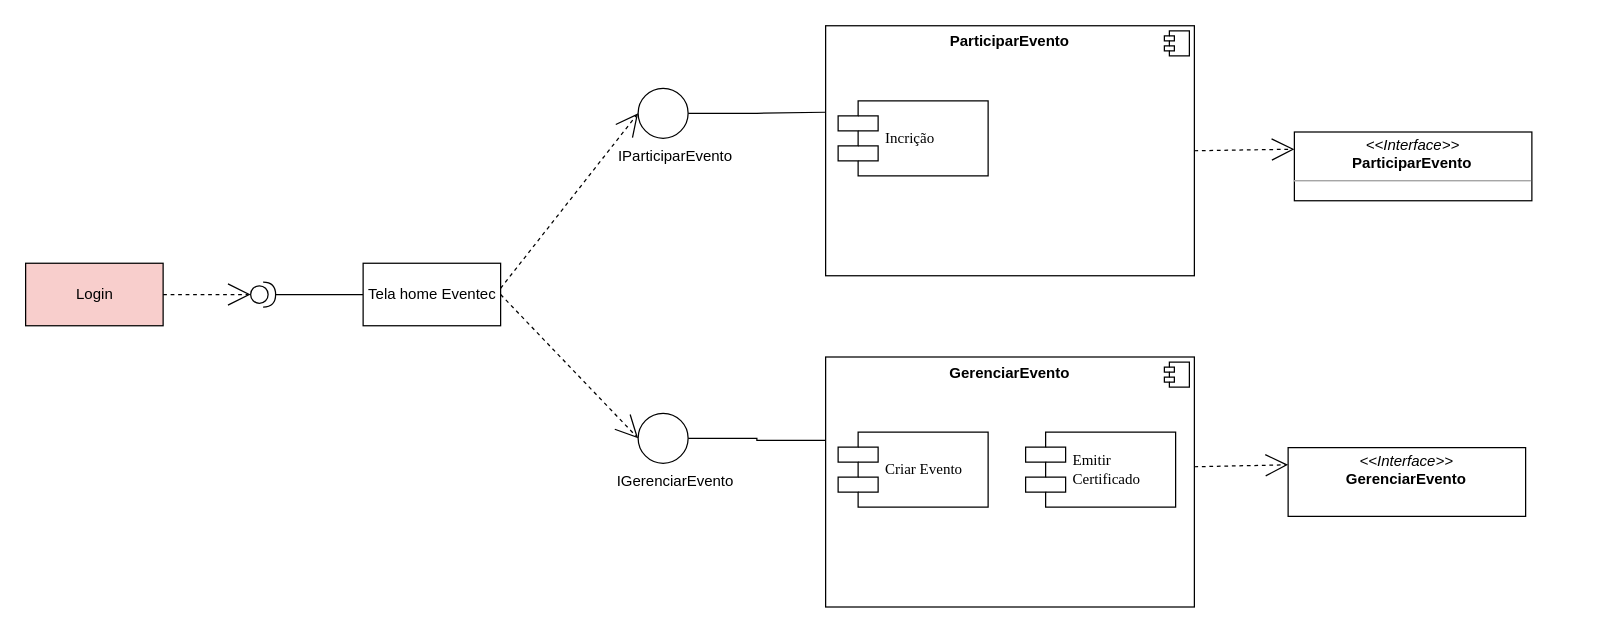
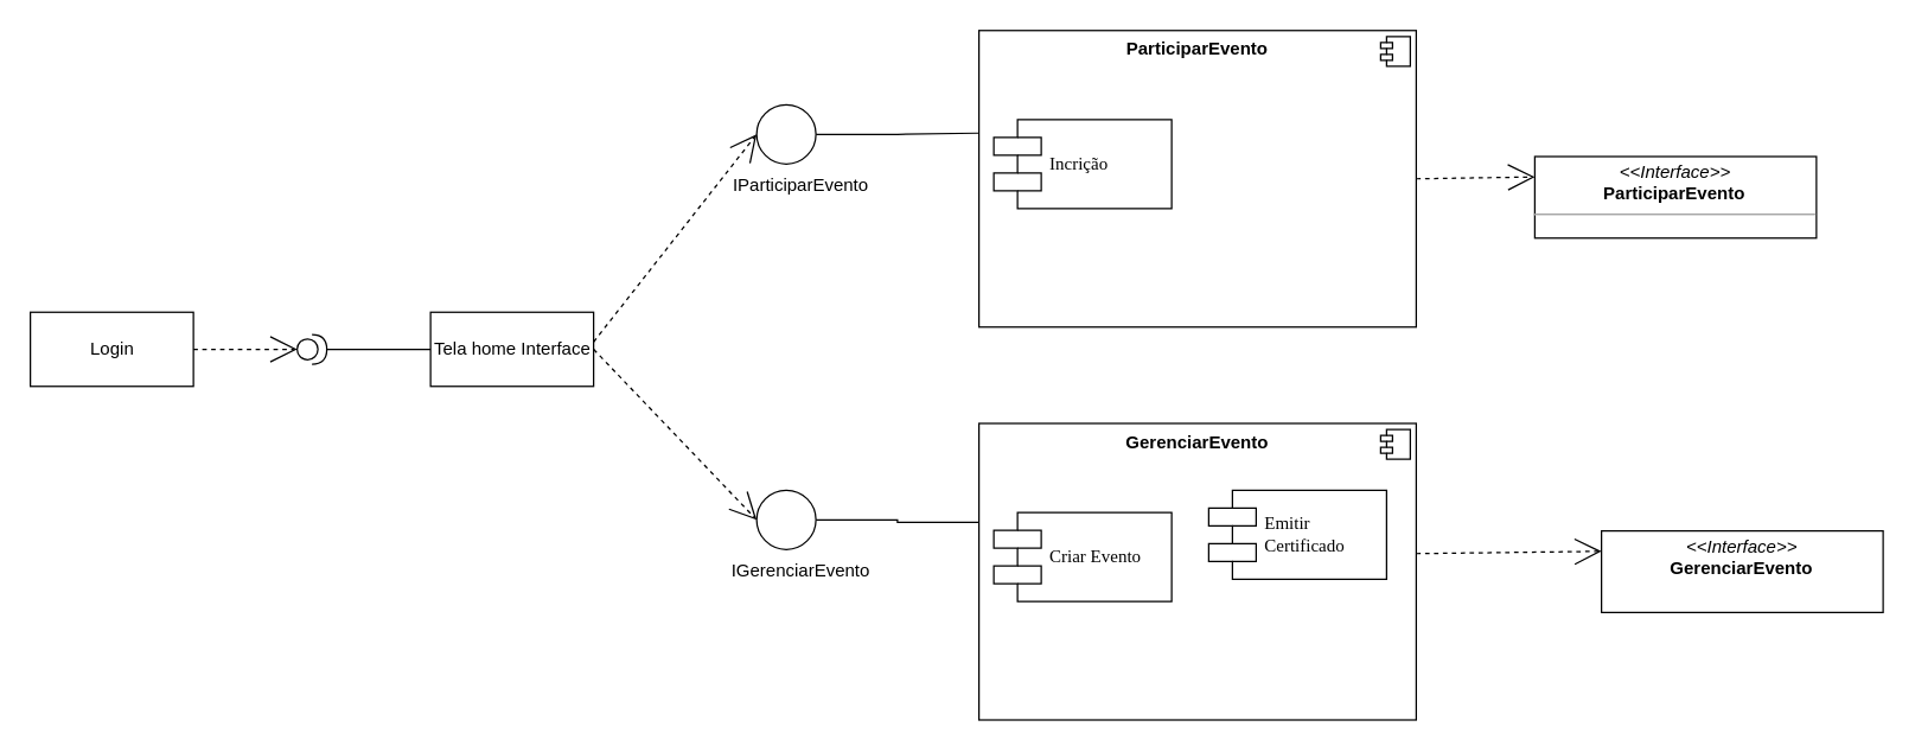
  <mxCell id="0" />
  <mxCell id="1" parent="0" />
- <mxCell id="2" value="Login" style="html=1;fillColor=#f8cecc;" vertex="1" parent="1"><mxGeometry x="20" y="210" width="110" height="50" as="geometry" /></mxCell>
+ <mxCell id="2" value="Login" style="html=1;" vertex="1" parent="1"><mxGeometry x="20" y="210" width="110" height="50" as="geometry" /></mxCell>
  <mxCell id="3" style="edgeStyle=orthogonalEdgeStyle;rounded=0;orthogonalLoop=1;jettySize=auto;html=1;exitX=1;exitY=0.5;exitDx=0;exitDy=0;exitPerimeter=0;entryX=0;entryY=0.5;entryDx=0;entryDy=0;endArrow=none;endFill=0;" edge="1" parent="1" source="4" target="5"><mxGeometry relative="1" as="geometry" /></mxCell>
  <mxCell id="4" value="" style="shape=providedRequiredInterface;html=1;verticalLabelPosition=bottom;sketch=0;" vertex="1" parent="1"><mxGeometry x="200" y="225" width="20" height="20" as="geometry" /></mxCell>
- <mxCell id="5" value="Tela home Eventec" style="html=1;" vertex="1" parent="1"><mxGeometry x="290" y="210" width="110" height="50" as="geometry" /></mxCell>
+ <mxCell id="5" value="Tela home Interface" style="html=1;" vertex="1" parent="1"><mxGeometry x="290" y="210" width="110" height="50" as="geometry" /></mxCell>
  <mxCell id="6" style="edgeStyle=orthogonalEdgeStyle;rounded=0;orthogonalLoop=1;jettySize=auto;html=1;exitX=1;exitY=0.5;exitDx=0;exitDy=0;endArrow=none;endFill=0;entryX=-0.001;entryY=0.346;entryDx=0;entryDy=0;entryPerimeter=0;" edge="1" parent="1" source="7" target="12"><mxGeometry relative="1" as="geometry" /></mxCell>
  <mxCell id="7" value="" style="ellipse;whiteSpace=wrap;html=1;aspect=fixed;" vertex="1" parent="1"><mxGeometry x="510" y="70" width="40" height="40" as="geometry" /></mxCell>
  <mxCell id="8" style="edgeStyle=orthogonalEdgeStyle;rounded=0;orthogonalLoop=1;jettySize=auto;html=1;endArrow=none;endFill=0;entryX=0.003;entryY=0.333;entryDx=0;entryDy=0;entryPerimeter=0;" edge="1" parent="1" source="9" target="15"><mxGeometry relative="1" as="geometry" /></mxCell>
  <mxCell id="9" value="" style="ellipse;whiteSpace=wrap;html=1;aspect=fixed;" vertex="1" parent="1"><mxGeometry x="510" y="330" width="40" height="40" as="geometry" /></mxCell>
  <mxCell id="10" value="IParticiparEvento" style="text;html=1;strokeColor=none;fillColor=none;align=center;verticalAlign=middle;whiteSpace=wrap;rounded=0;" vertex="1" parent="1"><mxGeometry x="510" y="110" width="60" height="30" as="geometry" /></mxCell>
  <mxCell id="11" value="IGerenciarEvento" style="text;html=1;strokeColor=none;fillColor=none;align=center;verticalAlign=middle;whiteSpace=wrap;rounded=0;" vertex="1" parent="1"><mxGeometry x="510" y="370" width="60" height="30" as="geometry" /></mxCell>
  <mxCell id="12" value="&lt;p style=&quot;margin:0px;margin-top:6px;text-align:center;&quot;&gt;&lt;b&gt;ParticiparEvento&lt;/b&gt;&lt;/p&gt;" style="align=left;overflow=fill;html=1;dropTarget=0;" vertex="1" parent="1"><mxGeometry x="660" y="20" width="295" height="200" as="geometry" /></mxCell>
  <mxCell id="13" value="" style="shape=component;jettyWidth=8;jettyHeight=4;" vertex="1" parent="12"><mxGeometry x="1" width="20" height="20" relative="1" as="geometry"><mxPoint x="-24" y="4" as="offset" /></mxGeometry></mxCell>
  <mxCell id="14" value="Incrição" style="shape=component;align=left;spacingLeft=36;rounded=0;shadow=0;comic=0;labelBackgroundColor=none;strokeWidth=1;fontFamily=Verdana;fontSize=12;html=1;" vertex="1" parent="1"><mxGeometry x="670" y="80" width="120" height="60" as="geometry" /></mxCell>
  <mxCell id="15" value="&lt;p style=&quot;margin:0px;margin-top:6px;text-align:center;&quot;&gt;&lt;b&gt;GerenciarEvento&lt;/b&gt;&lt;/p&gt;" style="align=left;overflow=fill;html=1;dropTarget=0;" vertex="1" parent="1"><mxGeometry x="660" y="285" width="295" height="200" as="geometry" /></mxCell>
  <mxCell id="16" value="" style="shape=component;jettyWidth=8;jettyHeight=4;" vertex="1" parent="15"><mxGeometry x="1" width="20" height="20" relative="1" as="geometry"><mxPoint x="-24" y="4" as="offset" /></mxGeometry></mxCell>
  <mxCell id="17" value="Criar Evento" style="shape=component;align=left;spacingLeft=36;rounded=0;shadow=0;comic=0;labelBackgroundColor=none;strokeWidth=1;fontFamily=Verdana;fontSize=12;html=1;" vertex="1" parent="1"><mxGeometry x="670" y="345" width="120" height="60" as="geometry" /></mxCell>
- <mxCell id="18" value="Emitir &lt;br&gt;Certificado" style="shape=component;align=left;spacingLeft=36;rounded=0;shadow=0;comic=0;labelBackgroundColor=none;strokeWidth=1;fontFamily=Verdana;fontSize=12;html=1;" vertex="1" parent="1"><mxGeometry x="820" y="345" width="120" height="60" as="geometry" /></mxCell>
+ <mxCell id="18" value="Emitir &lt;br&gt;Certificado" style="shape=component;align=left;spacingLeft=36;rounded=0;shadow=0;comic=0;labelBackgroundColor=none;strokeWidth=1;fontFamily=Verdana;fontSize=12;html=1;" vertex="1" parent="1"><mxGeometry x="815" y="330" width="120" height="60" as="geometry" /></mxCell>
  <mxCell id="19" value="&lt;p style=&quot;margin:0px;margin-top:4px;text-align:center;&quot;&gt;&lt;i&gt;&amp;lt;&amp;lt;Interface&amp;gt;&amp;gt;&lt;/i&gt;&lt;br&gt;&lt;/p&gt;&lt;b style=&quot;text-align: center;&quot;&gt;&amp;nbsp; &amp;nbsp; &amp;nbsp; &amp;nbsp; &amp;nbsp; &amp;nbsp; &amp;nbsp; ParticiparEvento&lt;/b&gt;&lt;hr size=&quot;1&quot;&gt;&lt;p style=&quot;margin:0px;margin-left:4px;&quot;&gt;&lt;br&gt;&lt;/p&gt;" style="verticalAlign=top;align=left;overflow=fill;fontSize=12;fontFamily=Helvetica;html=1;" vertex="1" parent="1"><mxGeometry x="1035" y="105" width="190" height="55" as="geometry" /></mxCell>
- <mxCell id="20" value="&lt;p style=&quot;margin:0px;margin-top:4px;text-align:center;&quot;&gt;&lt;i&gt;&amp;lt;&amp;lt;Interface&amp;gt;&amp;gt;&lt;/i&gt;&lt;br&gt;&lt;/p&gt;&lt;b style=&quot;text-align: center;&quot;&gt;&amp;nbsp; &amp;nbsp; &amp;nbsp; &amp;nbsp; &amp;nbsp; &amp;nbsp; &amp;nbsp;&amp;nbsp;&lt;/b&gt;&lt;b style=&quot;text-align: center;&quot;&gt;GerenciarEvento&lt;/b&gt;&lt;p style=&quot;margin:0px;margin-left:4px;&quot;&gt;&lt;br&gt;&lt;/p&gt;" style="verticalAlign=top;align=left;overflow=fill;fontSize=12;fontFamily=Helvetica;html=1;" vertex="1" parent="1"><mxGeometry x="1030" y="357.5" width="190" height="55" as="geometry" /></mxCell>
+ <mxCell id="20" value="&lt;p style=&quot;margin:0px;margin-top:4px;text-align:center;&quot;&gt;&lt;i&gt;&amp;lt;&amp;lt;Interface&amp;gt;&amp;gt;&lt;/i&gt;&lt;br&gt;&lt;/p&gt;&lt;b style=&quot;text-align: center;&quot;&gt;&amp;nbsp; &amp;nbsp; &amp;nbsp; &amp;nbsp; &amp;nbsp; &amp;nbsp; &amp;nbsp;&amp;nbsp;&lt;/b&gt;&lt;b style=&quot;text-align: center;&quot;&gt;GerenciarEvento&lt;/b&gt;&lt;p style=&quot;margin:0px;margin-left:4px;&quot;&gt;&lt;br&gt;&lt;/p&gt;" style="verticalAlign=top;align=left;overflow=fill;fontSize=12;fontFamily=Helvetica;html=1;" vertex="1" parent="1"><mxGeometry x="1080" y="357.5" width="190" height="55" as="geometry" /></mxCell>
  <mxCell id="21" style="edgeStyle=none;rounded=0;html=1;dashed=1;labelBackgroundColor=none;startArrow=none;startFill=0;startSize=8;endArrow=open;endFill=0;endSize=16;fontFamily=Verdana;fontSize=12;exitX=1;exitY=0.5;exitDx=0;exitDy=0;entryX=0;entryY=0.5;entryDx=0;entryDy=0;entryPerimeter=0;" edge="1" parent="1" source="2" target="4"><mxGeometry relative="1" as="geometry"><mxPoint x="150" y="150" as="sourcePoint" /><mxPoint x="200" y="180" as="targetPoint" /></mxGeometry></mxCell>
  <mxCell id="22" style="edgeStyle=none;rounded=0;html=1;dashed=1;labelBackgroundColor=none;startArrow=none;startFill=0;startSize=8;endArrow=open;endFill=0;endSize=16;fontFamily=Verdana;fontSize=12;entryX=0;entryY=0.5;entryDx=0;entryDy=0;" edge="1" parent="1" target="7"><mxGeometry relative="1" as="geometry"><mxPoint x="400" y="230" as="sourcePoint" /><mxPoint x="210" y="245" as="targetPoint" /></mxGeometry></mxCell>
  <mxCell id="23" style="edgeStyle=none;rounded=0;html=1;dashed=1;labelBackgroundColor=none;startArrow=none;startFill=0;startSize=8;endArrow=open;endFill=0;endSize=16;fontFamily=Verdana;fontSize=12;exitX=1;exitY=0.5;exitDx=0;exitDy=0;entryX=0;entryY=0.5;entryDx=0;entryDy=0;" edge="1" parent="1" source="5" target="9"><mxGeometry relative="1" as="geometry"><mxPoint x="410" y="232.5" as="sourcePoint" /><mxPoint x="520" y="100" as="targetPoint" /></mxGeometry></mxCell>
  <mxCell id="24" style="edgeStyle=none;rounded=0;html=1;dashed=1;labelBackgroundColor=none;startArrow=none;startFill=0;startSize=8;endArrow=open;endFill=0;endSize=16;fontFamily=Verdana;fontSize=12;entryX=0;entryY=0.25;entryDx=0;entryDy=0;exitX=1;exitY=0.5;exitDx=0;exitDy=0;" edge="1" parent="1" source="12" target="19"><mxGeometry relative="1" as="geometry"><mxPoint x="410" y="240" as="sourcePoint" /><mxPoint x="520" y="100" as="targetPoint" /></mxGeometry></mxCell>
  <mxCell id="25" style="edgeStyle=none;rounded=0;html=1;dashed=1;labelBackgroundColor=none;startArrow=none;startFill=0;startSize=8;endArrow=open;endFill=0;endSize=16;fontFamily=Verdana;fontSize=12;entryX=0;entryY=0.25;entryDx=0;entryDy=0;exitX=1;exitY=0.439;exitDx=0;exitDy=0;exitPerimeter=0;" edge="1" parent="1" source="15" target="20"><mxGeometry relative="1" as="geometry"><mxPoint x="965" y="130" as="sourcePoint" /><mxPoint x="1090" y="128.75" as="targetPoint" /></mxGeometry></mxCell>
